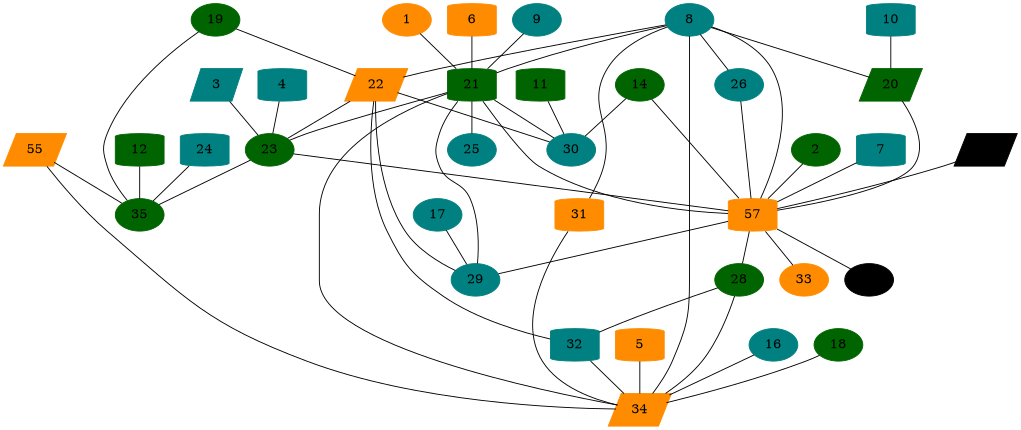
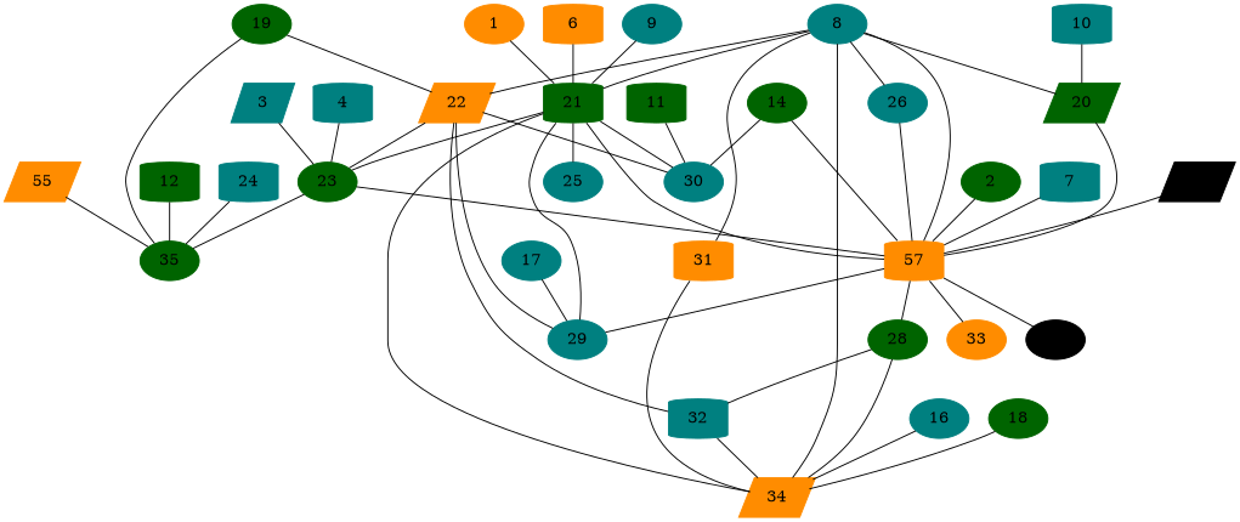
  graph {
    node [color=teal shape=ellipse style=filled]
    edge [weight=1.0]
    1 [color=darkorange]
    21 [color=darkgreen shape=cylinder]
    n3 [color=darkorange label=57 shape=cylinder]
    23 [color=darkgreen]
    34 [color=darkorange shape=parallelogram]
    30
    29
    25
    2 [color=darkgreen]
    28 [color=darkgreen]
    33 [color=darkorange]
    36 [color=black]
    3 [shape=parallelogram]
    35 [color=darkgreen]
    4 [shape=cylinder]
-   5 [color=darkorange shape=cylinder]
    6 [color=darkorange shape=cylinder]
    7 [shape=cylinder]
    8
    20 [color=darkgreen shape=parallelogram]
    22 [color=darkorange shape=parallelogram]
    26
    31 [color=darkorange shape=cylinder]
    32 [shape=cylinder]
    9
    10 [shape=cylinder]
    11 [color=darkgreen shape=cylinder]
    12 [color=darkgreen shape=cylinder]
    13 [color=black shape=parallelogram]
    14 [color=darkgreen]
    n31 [color=darkorange label=55 shape=parallelogram]
    16
    17
    18 [color=darkgreen]
    19 [color=darkgreen]
    24 [shape=cylinder]
    1 -- 21
    21 -- n3 [weight=2.0]
    21 -- 23 [weight=2.0]
    21 -- 34
    21 -- 30
    21 -- 29 [weight=2.0]
    21 -- 25 [weight=2.0]
    n3 -- 29
    n3 -- 28
    n3 -- 33
    n3 -- 36
    23 -- n3
    23 -- 35
    2 -- n3
    28 -- 34
    28 -- 32
    3 -- 23
    4 -- 23
-   5 -- 34
    6 -- 21
    7 -- n3
    8 -- 21
    8 -- n3
    8 -- 34
    8 -- 20
    8 -- 22
    8 -- 26
    8 -- 31
    20 -- n3
    22 -- 23
    22 -- 30
    22 -- 29
    22 -- 32
    26 -- n3
    31 -- 34
    32 -- 34
    9 -- 21
    10 -- 20
    11 -- 30
    12 -- 35
    13 -- n3
    14 -- n3
    14 -- 30
-   n31 -- 34
    n31 -- 35
    16 -- 34
    17 -- 29
    18 -- 34
    19 -- 35
    19 -- 22
    24 -- 35
  }
